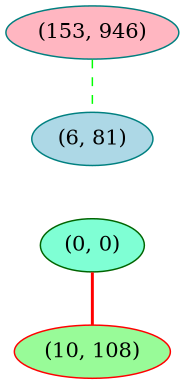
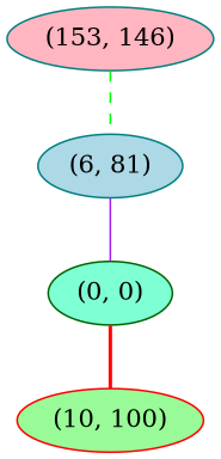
  graph {
    node [color=teal style=filled]
-   "(153, 146)" [fillcolor=lightpink label="(153, 946)"]
+   "(153, 146)" [fillcolor=lightpink]
    "(6, 81)" [fillcolor=lightblue]
    "(0, 0)" [color=darkgreen fillcolor=aquamarine]
-   "(10, 108)" [color=red fillcolor=palegreen]
+   "(10, 108)" [color=red fillcolor=palegreen label="(10, 100)"]
    "(153, 146)" -- "(6, 81)" [color=green style=dashed weight=2]
+   "(6, 81)" -- "(0, 0)" [color=purple style=solid weight=4]
    "(0, 0)" -- "(10, 108)" [color=red style=bold weight=1]
  }
